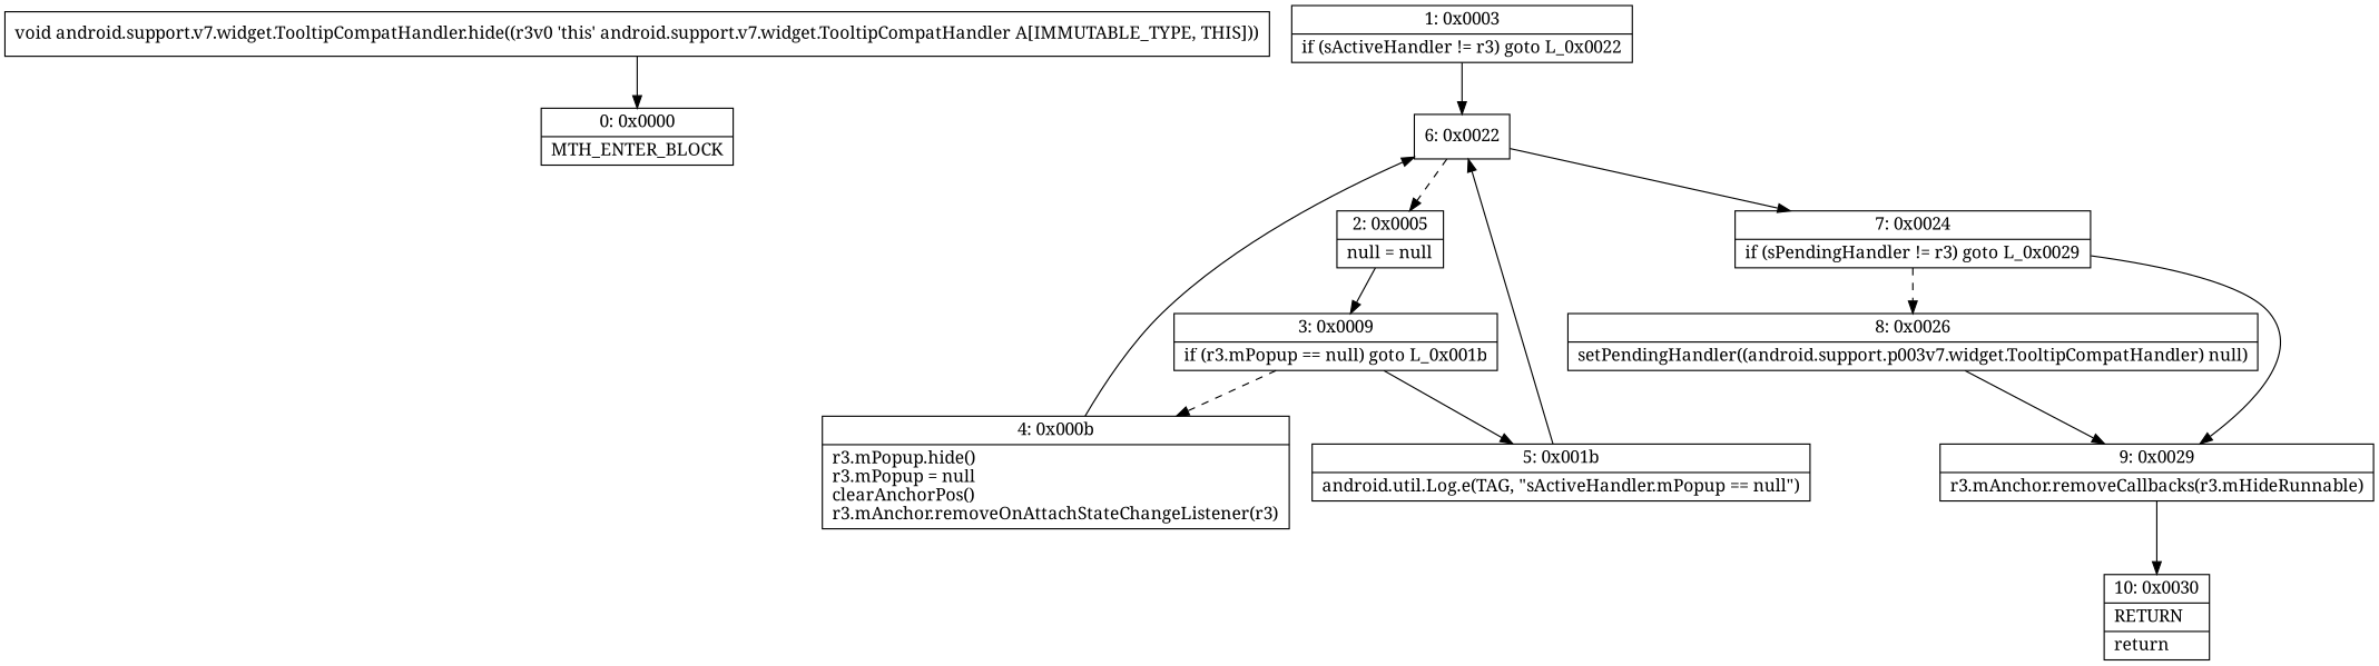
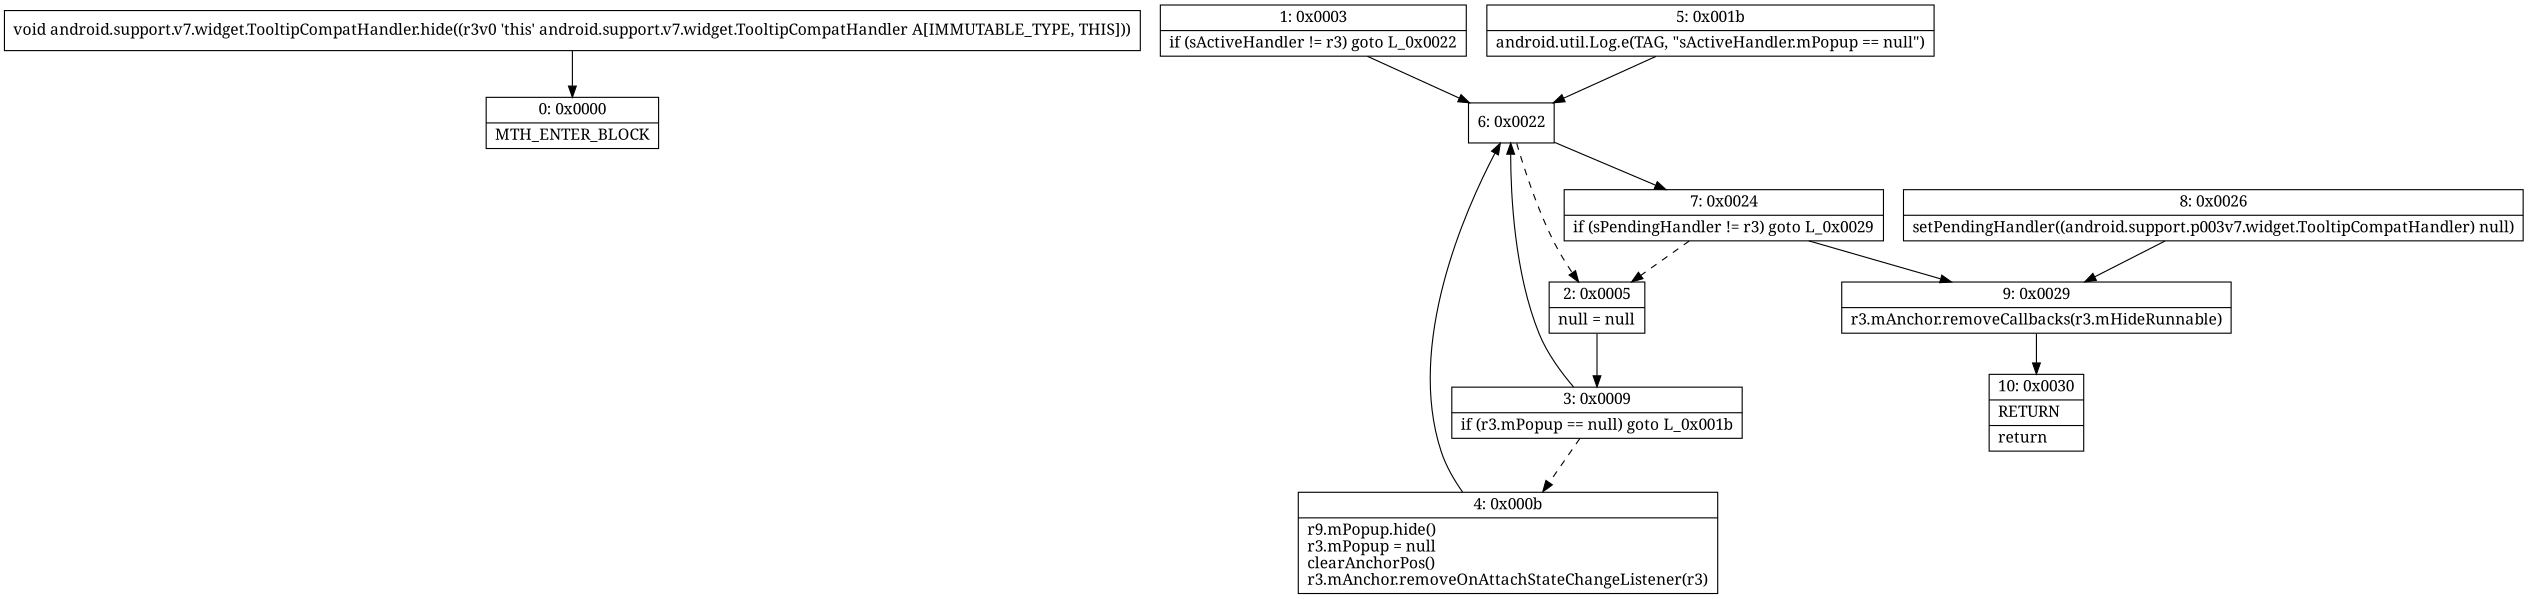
  digraph {
    fontname="Noto Serif"
    node [fontname="Noto Serif" shape=record]
    edge [fontname="Noto Serif"]
    n1 [label="{0\:\ 0x0000|MTH_ENTER_BLOCK\l}"]
    n2 [label="{1\:\ 0x0003|if (sActiveHandler != r3) goto L_0x0022\l}"]
    n3 [label="{6\:\ 0x0022}"]
    n4 [label="{2\:\ 0x0005|null = null\l}"]
    n5 [label="{3\:\ 0x0009|if (r3.mPopup == null) goto L_0x001b\l}"]
    n6 [label="{7\:\ 0x0024|if (sPendingHandler != r3) goto L_0x0029\l}"]
-   n7 [label="{4\:\ 0x000b|r3.mPopup.hide()\lr3.mPopup = null\lclearAnchorPos()\lr3.mAnchor.removeOnAttachStateChangeListener(r3)\l}"]
+   n7 [label="{4\:\ 0x000b|r9.mPopup.hide()\lr3.mPopup = null\lclearAnchorPos()\lr3.mAnchor.removeOnAttachStateChangeListener(r3)\l}"]
    n8 [label="{5\:\ 0x001b|android.util.Log.e(TAG, \"sActiveHandler.mPopup == null\")\l}"]
    n9 [label="{8\:\ 0x0026|setPendingHandler((android.support.p003v7.widget.TooltipCompatHandler) null)\l}"]
    n10 [label="{9\:\ 0x0029|r3.mAnchor.removeCallbacks(r3.mHideRunnable)\l}"]
    n11 [label="{10\:\ 0x0030|RETURN\l|return\l}"]
    n12 [label="{void android.support.v7.widget.TooltipCompatHandler.hide((r3v0 'this' android.support.v7.widget.TooltipCompatHandler A[IMMUTABLE_TYPE, THIS])) }"]
    n2 -> n3
    n3 -> n4 [style=dashed]
    n3 -> n6
    n4 -> n5
    n5 -> n7 [style=dashed]
-   n5 -> n8
-   n6 -> n9 [style=dashed]
+   n5 -> n3
+   n6 -> n4 [style=dashed]
    n6 -> n10
    n7 -> n3
    n8 -> n3
    n9 -> n10
    n10 -> n11
    n12 -> n1
  }
